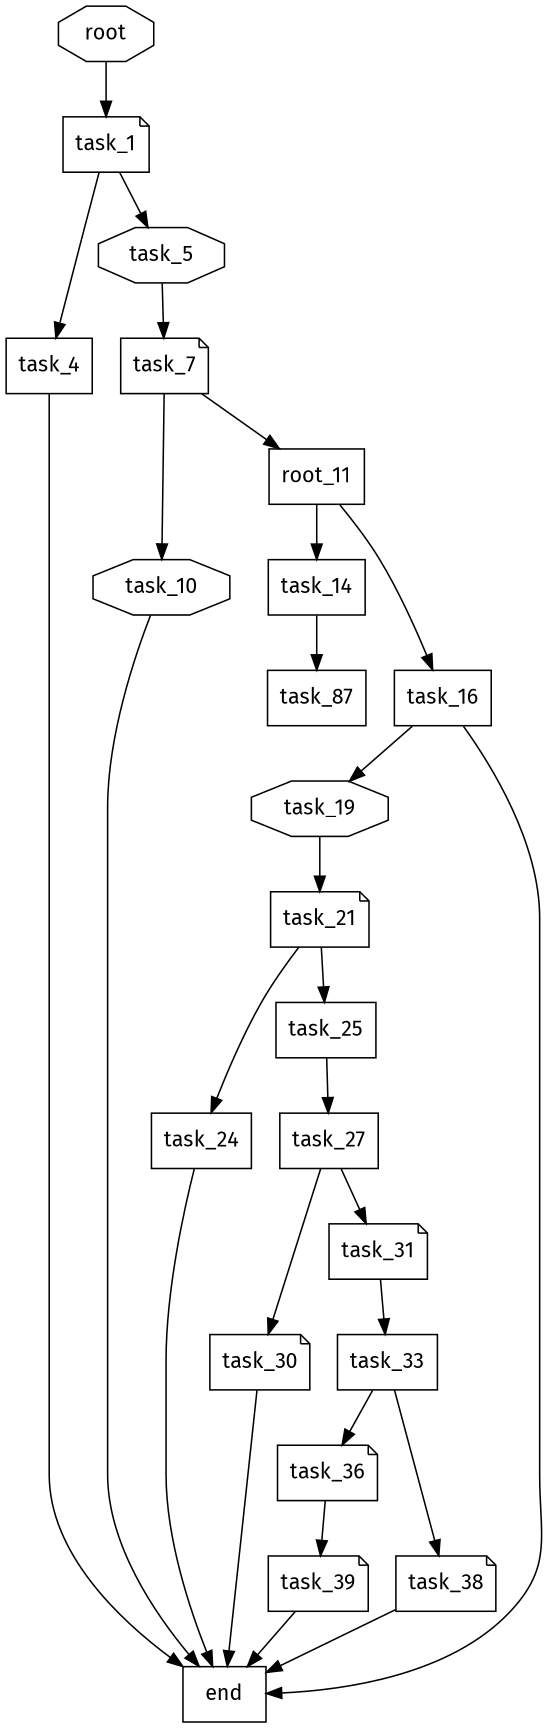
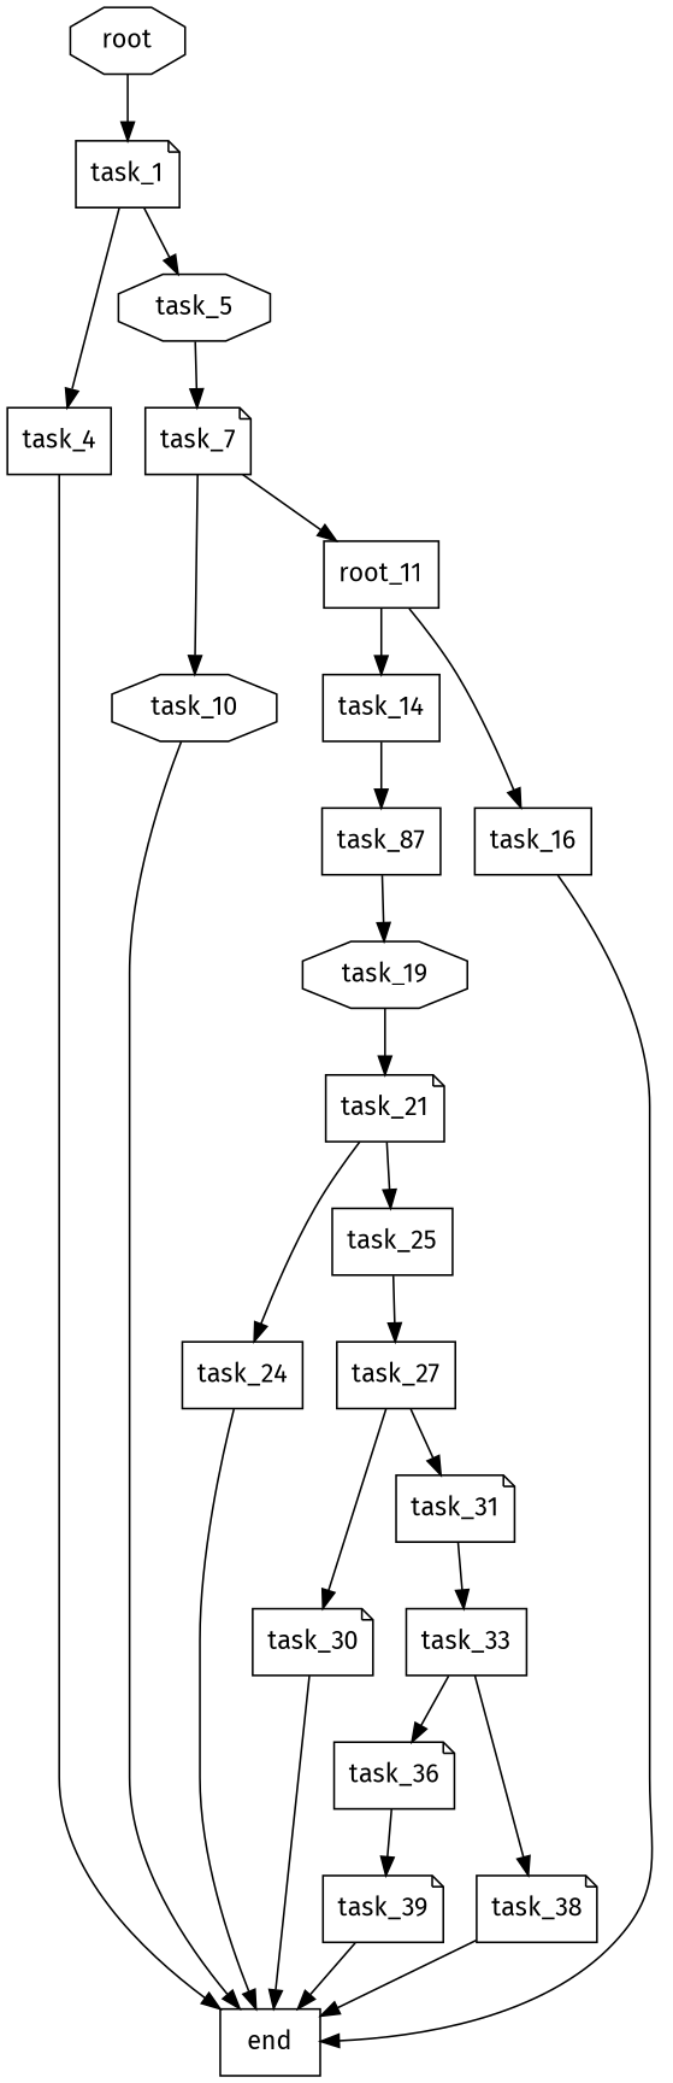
  digraph {
    fontname="Fira Sans"
    node [fontname="Fira Sans" shape=box]
    edge [fontname="Fira Sans"]
    root [shape=octagon]
    task_1 [shape=note]
    task_4
    task_5 [shape=octagon]
    end
    task_7 [shape=note]
    task_10 [shape=octagon]
    n8 [label=root_11]
    task_14
    task_16
    n11 [label=task_87]
    task_19 [shape=octagon]
    task_21 [shape=note]
    task_24
    task_25
    task_27
    task_30 [shape=note]
    task_31 [shape=note]
    task_33
    task_36 [shape=note]
    task_38 [shape=note]
    task_39 [shape=note]
    root -> task_1
    task_1 -> task_4
    task_1 -> task_5
    task_4 -> end
    task_5 -> task_7
    task_7 -> task_10
    task_7 -> n8
    task_10 -> end
    n8 -> task_14
    n8 -> task_16
    task_14 -> n11
    task_16 -> end
-   task_16 -> task_19
+   n11 -> task_19
    task_19 -> task_21
    task_21 -> task_24
    task_21 -> task_25
    task_24 -> end
    task_25 -> task_27
    task_27 -> task_30
    task_27 -> task_31
    task_30 -> end
    task_31 -> task_33
    task_33 -> task_36
    task_33 -> task_38
    task_36 -> task_39
    task_38 -> end
    task_39 -> end
  }
